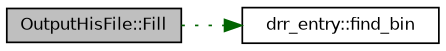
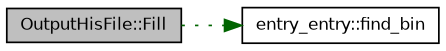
  digraph {
    rankdir=LR
    node [color=black fontname=Helvetica fontsize=10 shape=record style=filled]
    n1 [fillcolor=grey75 fontcolor=black height=0.2 label="OutputHisFile::Fill" width=0.4]
-   n2 [fillcolor=white height=0.2 label="drr_entry::find_bin" width=0.4]
+   n2 [fillcolor=white height=0.2 label="entry_entry::find_bin" width=0.4]
    n1 -> n2 [color=darkgreen fontname=Helvetica fontsize=10 labelfontname=Helvetica labelfontsize=10 style=dotted]
  }
